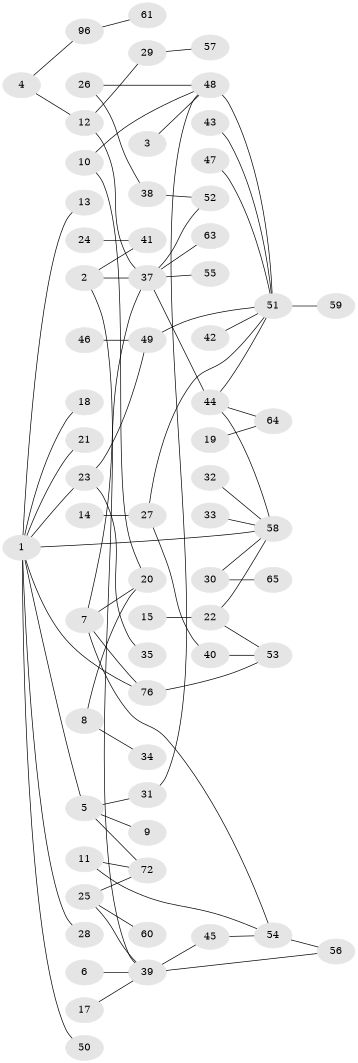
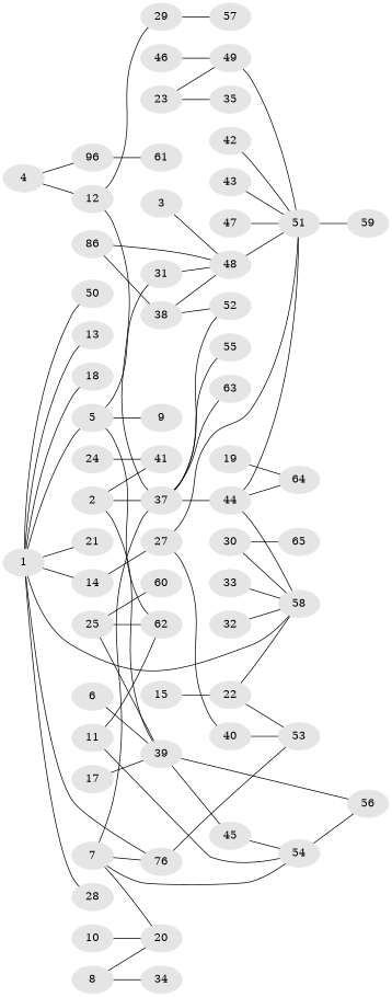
  graph {
    rankdir=LR
    node [color=gray90 style=filled]
    edge [weight=1.0]
    1
    5
    13
    18
    21
    23
    28
    n8 [label=76]
    50
    58
    9
    31
-   62 [label=72]
+   62
    35
    49
    53
    2
    37
    39
    41
    44
    52
    55
    63
    45
    56
    3
    48
    51
    4
    12
    n32 [label=96]
    29
    61
    6
    7
    20
    54
    8
    34
    10
    11
    57
    14
    27
    40
    15
    22
    17
    19
    64
    33
    24
    25
    60
-   26
+   26 [label=86]
    38
    59
    30
    65
    32
    42
    43
    46
    47
    1 -- 5
    1 -- 13
    1 -- 18
    1 -- 21
-   1 -- 23
+   1 -- 14
    1 -- 28
    1 -- n8
    1 -- 50
    1 -- 58 [weight=2.0]
    5 -- 9
    5 -- 31
    5 -- 62
    23 -- 35
    23 -- 49
    n8 -- 53
    31 -- 48
    49 -- 51
    2 -- 37
    2 -- 39
    2 -- 41
    37 -- 44
    37 -- 52
    37 -- 55
    37 -- 63
    39 -- 45
    39 -- 56
    44 -- 58
    44 -- 51
    44 -- 64
    45 -- 54
    3 -- 48
    48 -- 51
    51 -- 59
    4 -- 12
    4 -- n32
    12 -- 37
    12 -- 29
    n32 -- 61
    29 -- 57
    6 -- 39
    7 -- n8
    7 -- 37
    7 -- 20
    7 -- 54
    54 -- 56
    8 -- 20
    8 -- 34
-   10 -- 48
+   38 -- 48
    10 -- 20
    11 -- 62
    11 -- 54
    14 -- 27
    27 -- 51
    27 -- 40
    40 -- 53
    15 -- 22
    22 -- 58
    22 -- 53
    17 -- 39
    19 -- 64
    33 -- 58 [weight=2.0]
    24 -- 41
    25 -- 62
    25 -- 39
    25 -- 60
    26 -- 48
    26 -- 38
    38 -- 52
    30 -- 58
    30 -- 65
    32 -- 58
    42 -- 51
    43 -- 51
    46 -- 49
    47 -- 51
  }
